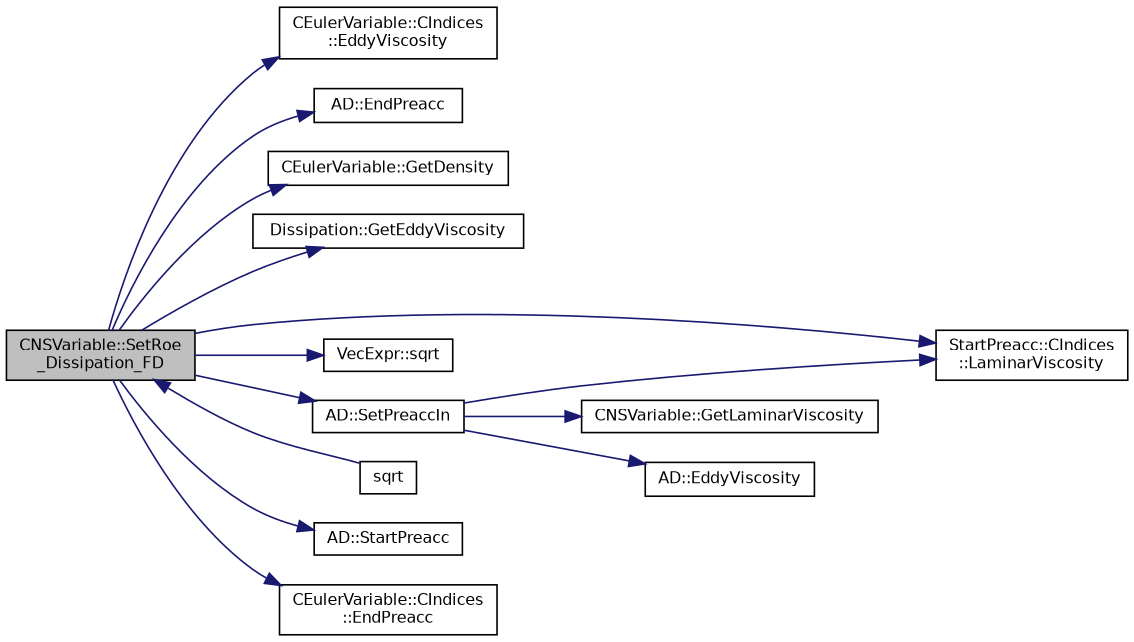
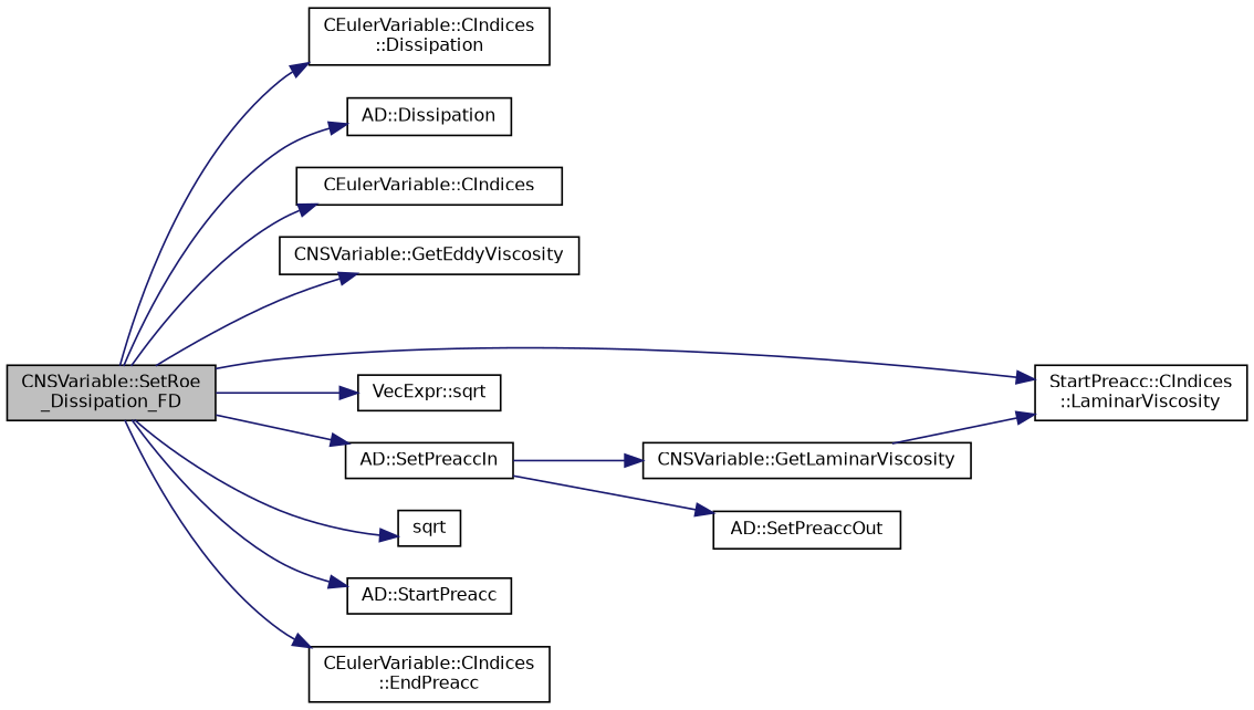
  digraph {
    rankdir=LR
    node [color=black fillcolor=white fontname=Helvetica fontsize=10 shape=record style=filled]
    edge [color=midnightblue fontname=Helvetica fontsize=10 labelfontname=Helvetica labelfontsize=10 style=solid]
    n1 [fillcolor=grey75 fontcolor=black height=0.2 label="CNSVariable::SetRoe\l_Dissipation_FD" width=0.4]
-   n2 [height=0.2 label="CEulerVariable::CIndices\l::EddyViscosity" width=0.4]
-   n3 [height=0.2 label="AD::EndPreacc" width=0.4]
-   n4 [height=0.2 label="CEulerVariable::GetDensity" width=0.4]
-   n5 [height=0.2 label="Dissipation::GetEddyViscosity" width=0.4]
+   n2 [height=0.2 label="CEulerVariable::CIndices\l::Dissipation" width=0.4]
+   n3 [height=0.2 label="AD::Dissipation" width=0.4]
+   n4 [height=0.2 label="CEulerVariable::CIndices" width=0.4]
+   n5 [height=0.2 label="CNSVariable::GetEddyViscosity" width=0.4]
    n6 [height=0.2 label="StartPreacc::CIndices\l::LaminarViscosity" width=0.4]
    n7 [height=0.2 label="VecExpr::sqrt" width=0.4]
    n8 [height=0.2 label="AD::SetPreaccIn" width=0.4]
    n9 [height=0.2 label=sqrt width=0.4]
    n10 [height=0.2 label="AD::StartPreacc" width=0.4]
    n11 [height=0.2 label="CEulerVariable::CIndices\l::EndPreacc" width=0.4]
    n12 [height=0.2 label="CNSVariable::GetLaminarViscosity" width=0.4]
-   n13 [height=0.2 label="AD::EddyViscosity" width=0.4]
+   n13 [height=0.2 label="AD::SetPreaccOut" width=0.4]
    n1 -> n2
    n1 -> n3
    n1 -> n4
    n1 -> n5
    n1 -> n6
    n1 -> n7
    n1 -> n8
-   n9 -> n1
+   n1 -> n9
    n1 -> n10
    n1 -> n11
    n8 -> n12
    n8 -> n13
-   n8 -> n6
+   n12 -> n6
  }
